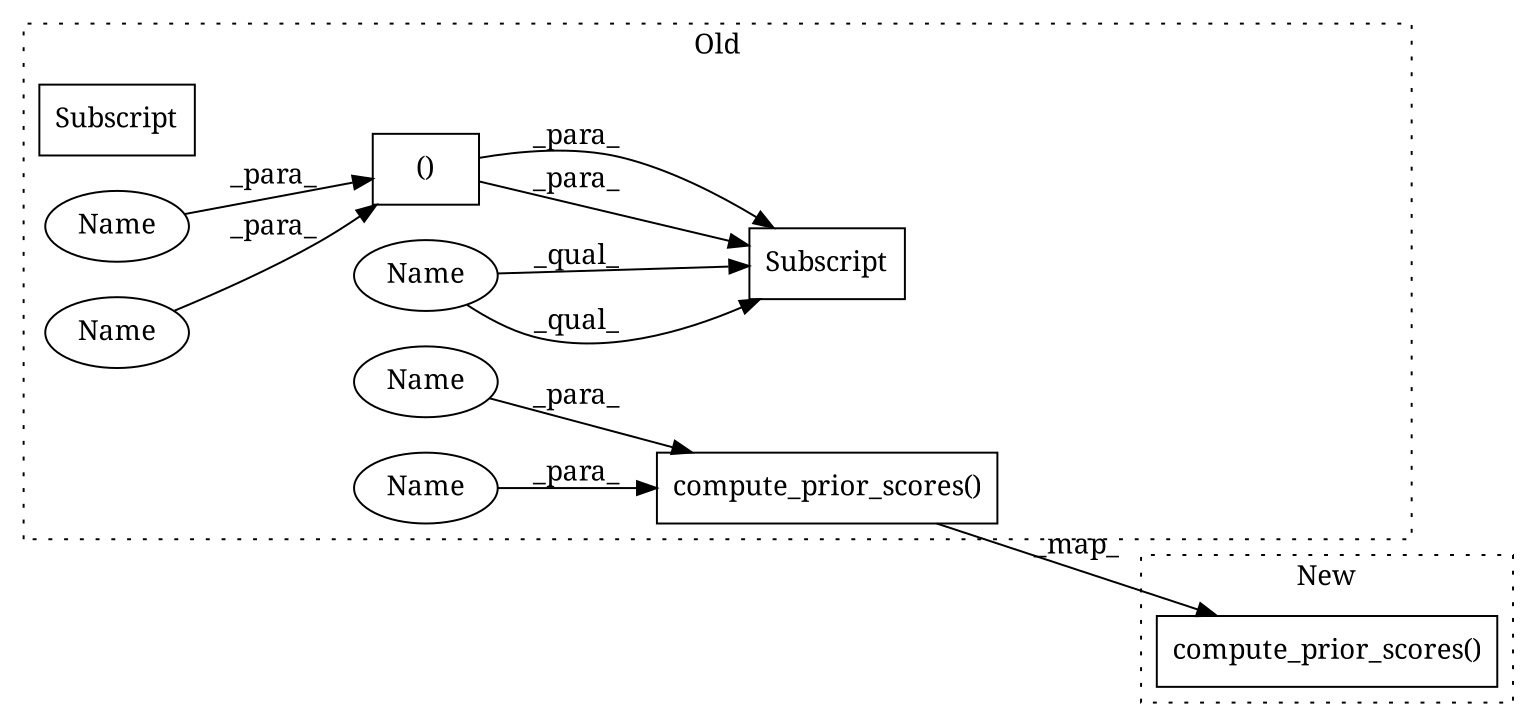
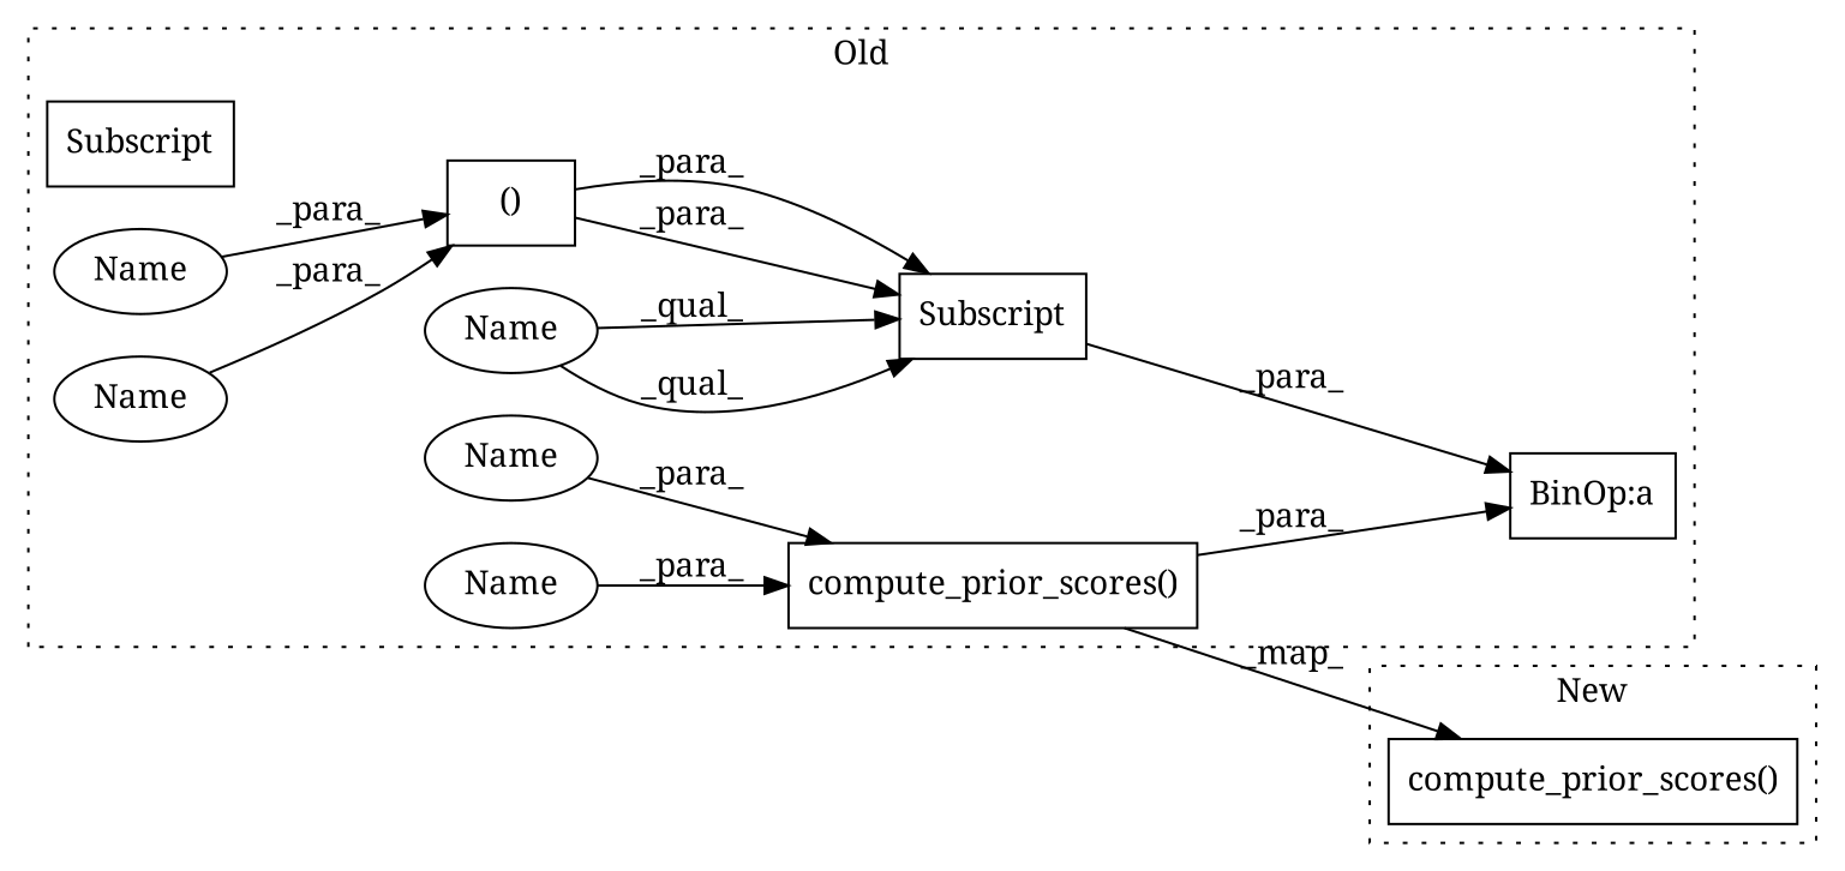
  digraph {
    rankdir=LR
    fontname="Noto Serif"
    node [a=87 l=6 s="17246,0" shape=box fontname="Noto Serif"]
    edge [fontname="Noto Serif"]
    n1 [a=75 l="26,1" label="compute_prior_scores()" s="17303,17359"]
+   n2 [a=82 l=19 label="BinOp:a" s=17284]
    n3 [a=63 l="38,0" label=Subscript]
    n4 [a=54 l=14 label="()" s=17269]
    n5 [l=16 label=Name s=17246 shape=ellipse]
    n6 [a=63 l="38,0" label=Subscript]
    n7 [label=Name s=17329 shape=ellipse]
    n8 [label=Name s=17263 shape=ellipse]
    n9 [label=Name s=17271 shape=ellipse]
    n10 [label=Name s=17337 shape=ellipse]
    n11 [a=75 l="26,1" label="compute_prior_scores()" s="17246,17302"]
    subgraph cluster_1 {
      label=Old
      style=dotted
      n1
+     n2
      n3
      n4
      n5
      n6
      n7
      n8
      n9
      n10
    }
    subgraph cluster_2 {
      label=New
      style=dotted
      n11
    }
+   n1 -> n2 [label=_para_]
    n1 -> n11 [label=_map_]
    n4 -> n6 [label=_para_]
    n4 -> n6 [label=_para_]
    n5 -> n6 [label=_qual_]
    n5 -> n6 [label=_qual_]
+   n6 -> n2 [label=_para_]
    n7 -> n1 [label=_para_]
    n8 -> n4 [label=_para_]
    n9 -> n4 [label=_para_]
    n10 -> n1 [label=_para_]
  }
